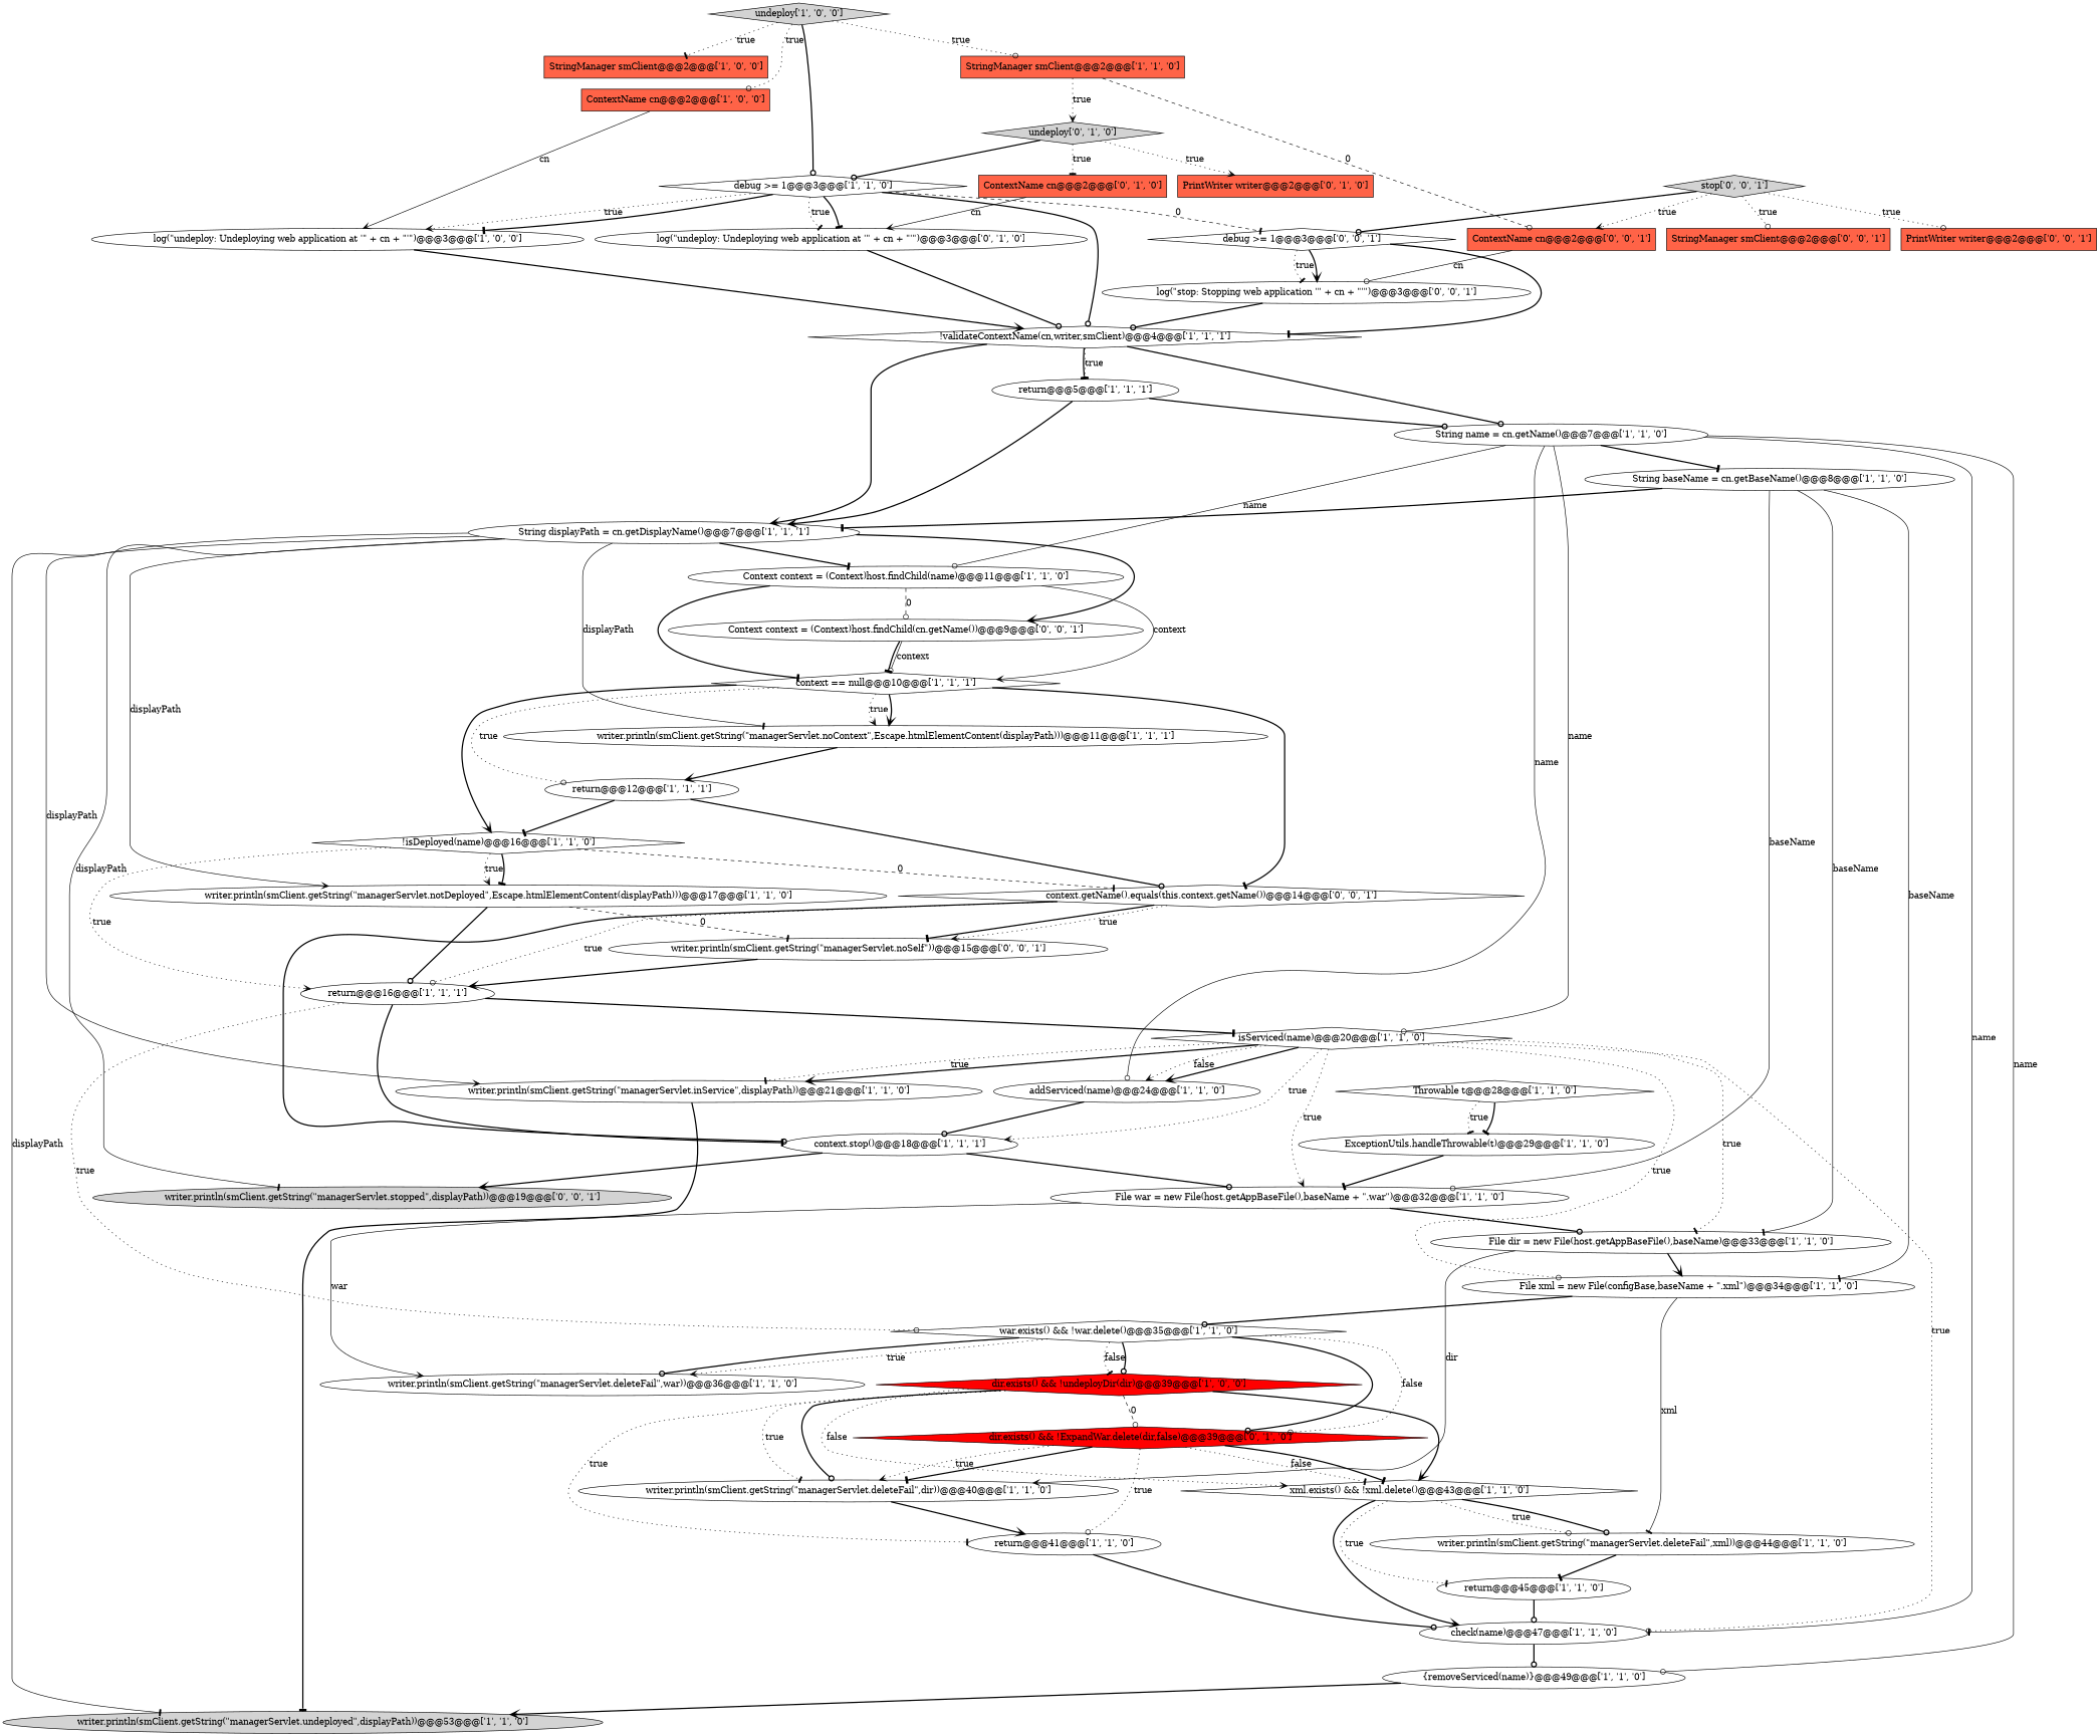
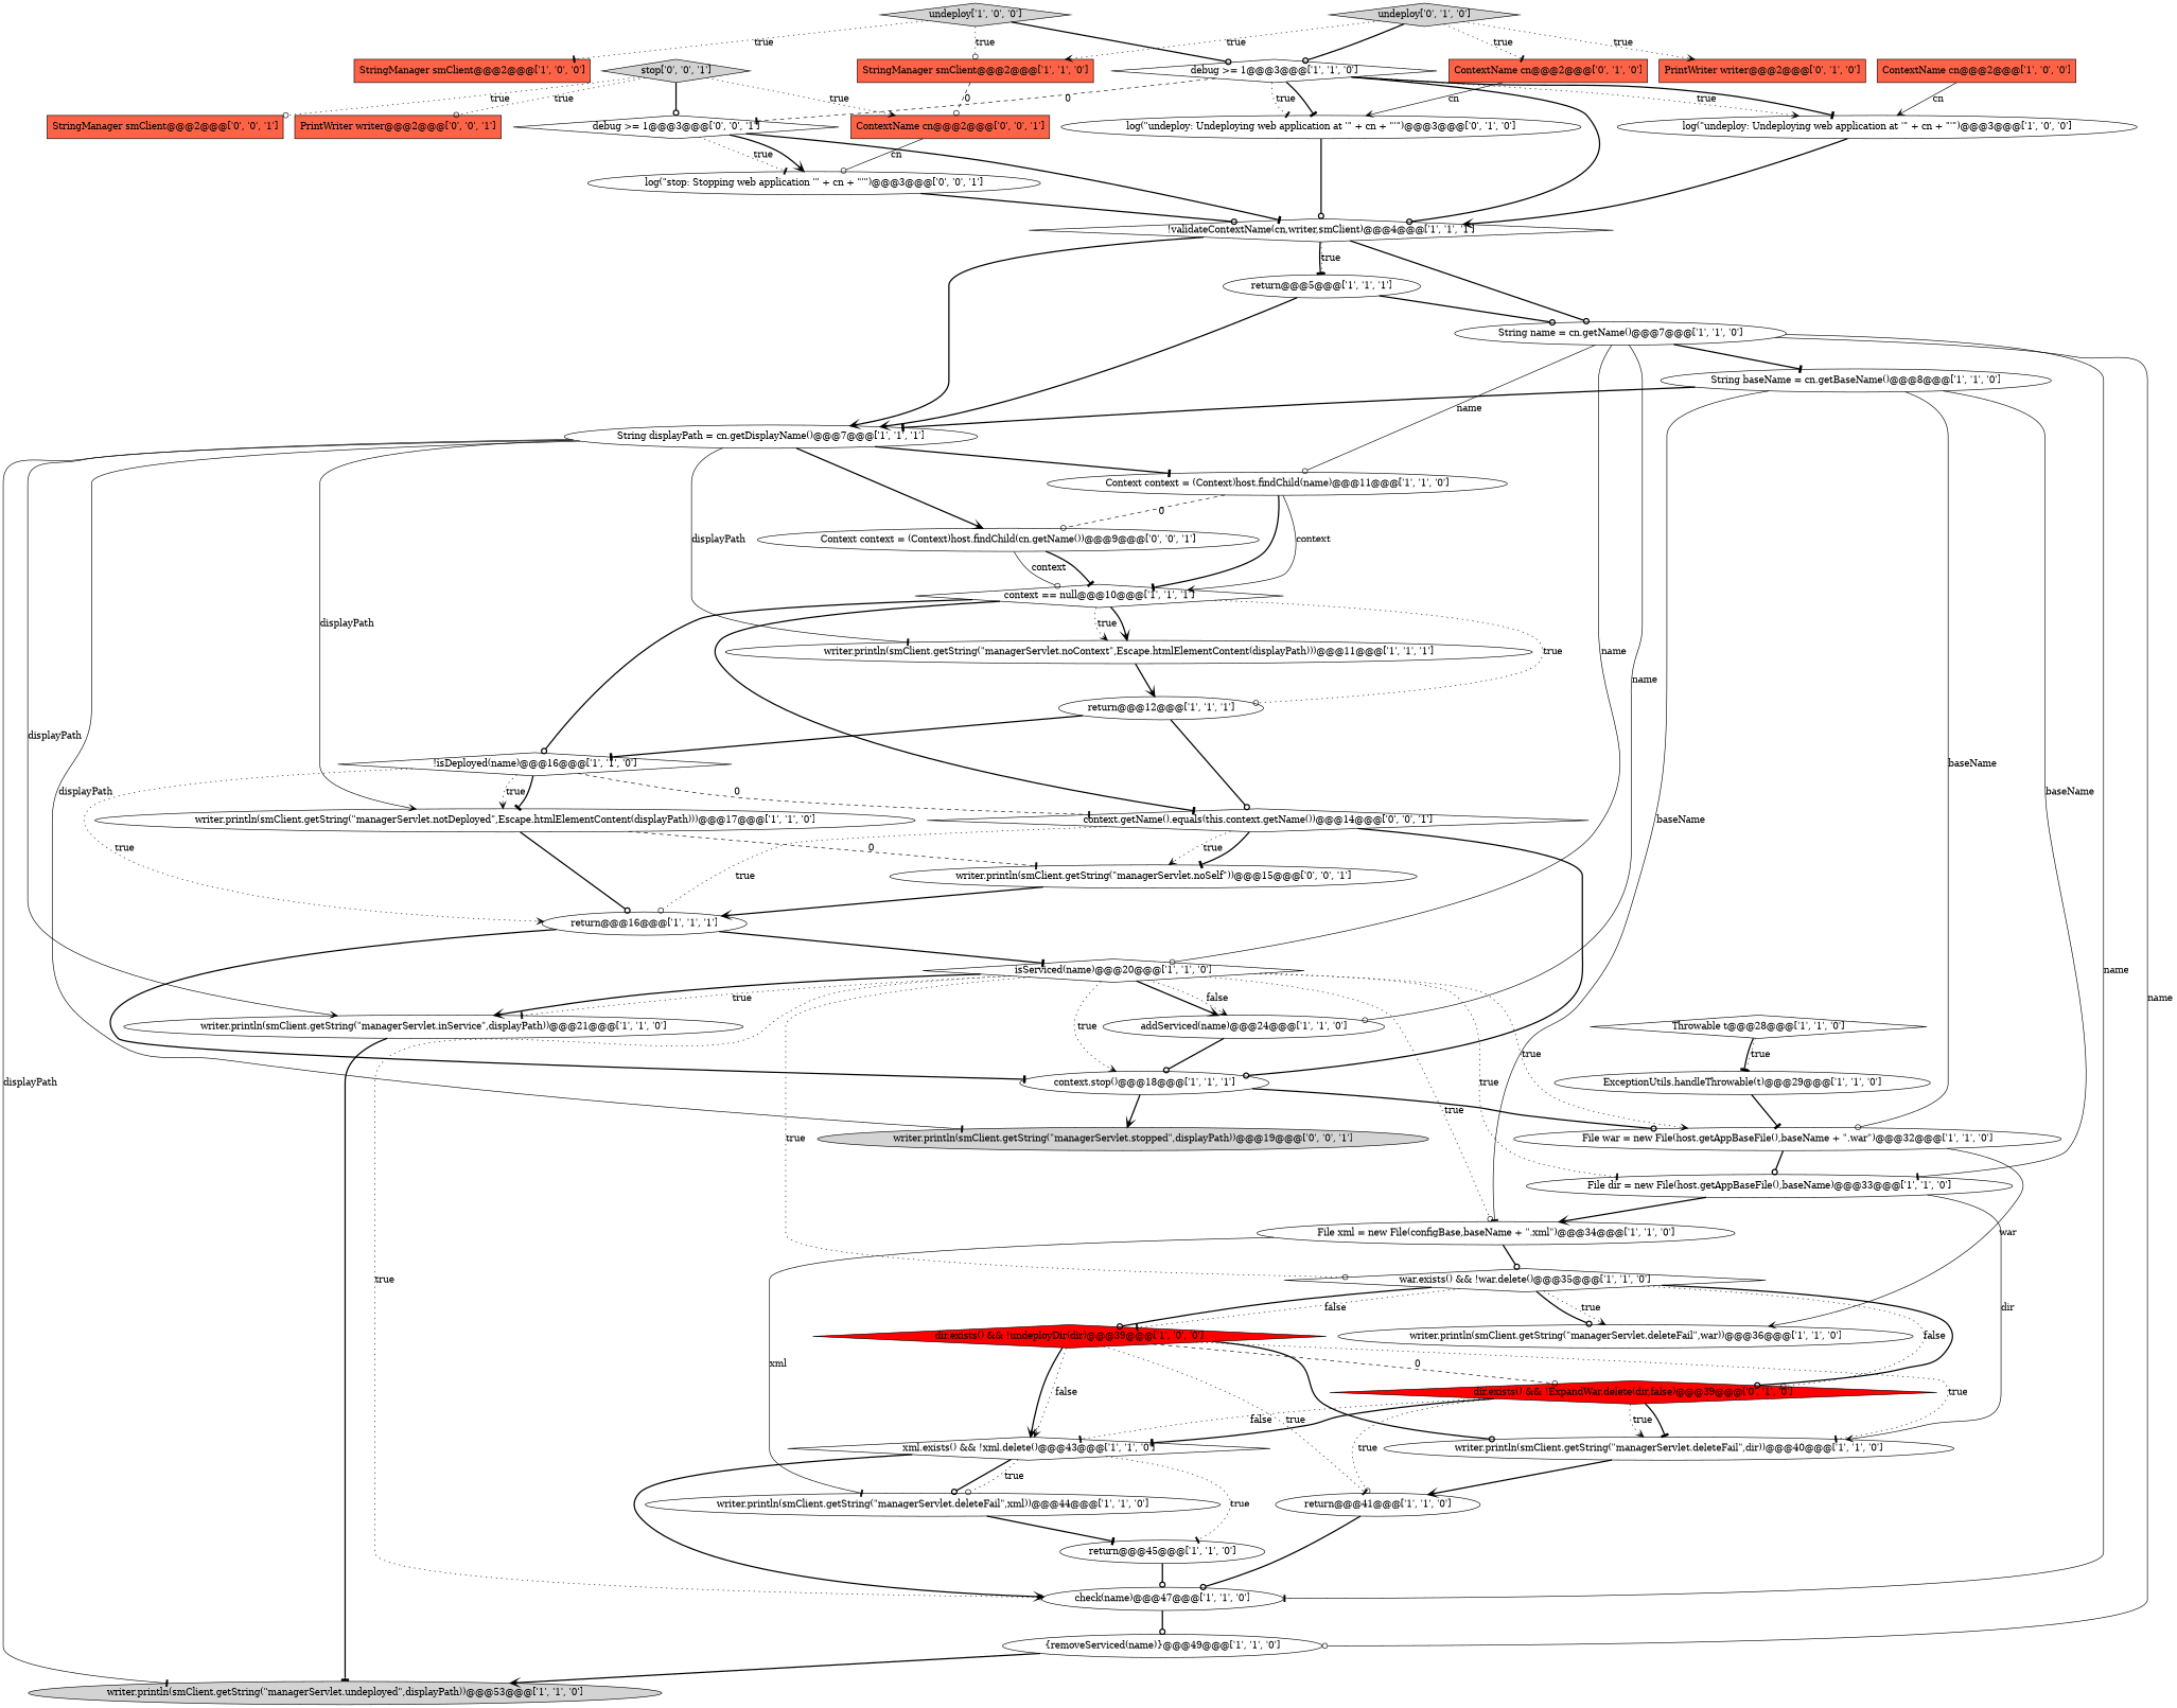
  digraph {
    node [fillcolor=white shape=ellipse style=filled]
    edge [arrowhead=odot style=bold]
    n1 [label="addServiced(name)@@@24@@@['1', '1', '0']"]
    n2 [label="context.stop()@@@18@@@['1', '1', '1']"]
    n3 [fillcolor=lightgray label="writer.println(smClient.getString(\"managerServlet.stopped\",displayPath))@@@19@@@['0', '0', '1']"]
    n4 [label="File war = new File(host.getAppBaseFile(),baseName + \".war\")@@@32@@@['1', '1', '0']"]
    n5 [label="String displayPath = cn.getDisplayName()@@@7@@@['1', '1', '1']"]
    n6 [label="writer.println(smClient.getString(\"managerServlet.noContext\",Escape.htmlElementContent(displayPath)))@@@11@@@['1', '1', '1']"]
    n7 [label="Context context = (Context)host.findChild(name)@@@11@@@['1', '1', '0']"]
    n8 [label="Context context = (Context)host.findChild(cn.getName())@@@9@@@['0', '0', '1']"]
    n9 [fillcolor=lightgray label="writer.println(smClient.getString(\"managerServlet.undeployed\",displayPath))@@@53@@@['1', '1', '0']"]
    n10 [label="writer.println(smClient.getString(\"managerServlet.notDeployed\",Escape.htmlElementContent(displayPath)))@@@17@@@['1', '1', '0']"]
    n11 [label="writer.println(smClient.getString(\"managerServlet.inService\",displayPath))@@@21@@@['1', '1', '0']"]
    n12 [label="return@@@12@@@['1', '1', '1']"]
    n13 [label="context == null@@@10@@@['1', '1', '1']" shape=diamond]
    n14 [label="writer.println(smClient.getString(\"managerServlet.noSelf\"))@@@15@@@['0', '0', '1']"]
    n15 [label="return@@@16@@@['1', '1', '1']"]
    n16 [fillcolor=red label="dir.exists() && !undeployDir(dir)@@@39@@@['1', '0', '0']" shape=diamond]
    n17 [fillcolor=red label="dir.exists() && !ExpandWar.delete(dir,false)@@@39@@@['0', '1', '0']" shape=diamond]
    n18 [label="return@@@41@@@['1', '1', '0']"]
    n19 [label="writer.println(smClient.getString(\"managerServlet.deleteFail\",dir))@@@40@@@['1', '1', '0']"]
    n20 [label="xml.exists() && !xml.delete()@@@43@@@['1', '1', '0']" shape=diamond]
    n21 [label="check(name)@@@47@@@['1', '1', '0']"]
    n22 [label="writer.println(smClient.getString(\"managerServlet.deleteFail\",xml))@@@44@@@['1', '1', '0']"]
    n23 [label="return@@@45@@@['1', '1', '0']"]
    n24 [fillcolor=tomato label="ContextName cn@@@2@@@['0', '1', '0']" shape=box]
    n25 [label="log(\"undeploy: Undeploying web application at '\" + cn + \"'\")@@@3@@@['0', '1', '0']"]
    n26 [label="!validateContextName(cn,writer,smClient)@@@4@@@['1', '1', '1']" shape=diamond]
    n27 [fillcolor=tomato label="PrintWriter writer@@@2@@@['0', '1', '0']" shape=box]
    n28 [label="war.exists() && !war.delete()@@@35@@@['1', '1', '0']" shape=diamond]
    n29 [label="writer.println(smClient.getString(\"managerServlet.deleteFail\",war))@@@36@@@['1', '1', '0']"]
    n30 [label="File xml = new File(configBase,baseName + \".xml\")@@@34@@@['1', '1', '0']"]
    n31 [label="return@@@5@@@['1', '1', '1']"]
    n32 [label="String name = cn.getName()@@@7@@@['1', '1', '0']"]
    n33 [label="{removeServiced(name)}@@@49@@@['1', '1', '0']"]
    n34 [fillcolor=lightgray label="undeploy['1', '0', '0']" shape=diamond]
    n35 [fillcolor=tomato label="StringManager smClient@@@2@@@['1', '0', '0']" shape=box]
    n36 [label="debug >= 1@@@3@@@['1', '1', '0']" shape=diamond]
    n37 [fillcolor=tomato label="StringManager smClient@@@2@@@['1', '1', '0']" shape=box]
    n38 [fillcolor=tomato label="ContextName cn@@@2@@@['1', '0', '0']" shape=box]
    n39 [label="log(\"undeploy: Undeploying web application at '\" + cn + \"'\")@@@3@@@['1', '0', '0']"]
    n40 [label="debug >= 1@@@3@@@['0', '0', '1']" shape=diamond]
    n41 [fillcolor=tomato label="ContextName cn@@@2@@@['0', '0', '1']" shape=box]
    n42 [label="String baseName = cn.getBaseName()@@@8@@@['1', '1', '0']"]
    n43 [label="isServiced(name)@@@20@@@['1', '1', '0']" shape=diamond]
    n44 [label="File dir = new File(host.getAppBaseFile(),baseName)@@@33@@@['1', '1', '0']"]
    n45 [label="context.getName().equals(this.context.getName())@@@14@@@['0', '0', '1']" shape=diamond]
    n46 [label="!isDeployed(name)@@@16@@@['1', '1', '0']" shape=diamond]
    n47 [label="log(\"stop: Stopping web application '\" + cn + \"'\")@@@3@@@['0', '0', '1']"]
    n48 [label="ExceptionUtils.handleThrowable(t)@@@29@@@['1', '1', '0']"]
    n49 [label="Throwable t@@@28@@@['1', '1', '0']" shape=diamond]
    n50 [fillcolor=lightgray label="stop['0', '0', '1']" shape=diamond]
    n51 [fillcolor=tomato label="StringManager smClient@@@2@@@['0', '0', '1']" shape=box]
    n52 [fillcolor=tomato label="PrintWriter writer@@@2@@@['0', '0', '1']" shape=box]
    n53 [fillcolor=lightgray label="undeploy['0', '1', '0']" shape=diamond]
    n1 -> n2
    n2 -> n3 [arrowhead=vee]
    n2 -> n4
    n4 -> n29 [arrowhead=vee label=war style=solid]
    n4 -> n44
    n5 -> n3 [arrowhead=tee label=displayPath style=solid]
    n5 -> n6 [arrowhead=tee label=displayPath style=solid]
    n5 -> n7 [arrowhead=tee]
    n5 -> n8 [arrowhead=vee]
    n5 -> n9 [arrowhead=tee label=displayPath style=solid]
    n5 -> n10 [arrowhead=vee label=displayPath style=solid]
    n5 -> n11 [arrowhead=vee label=displayPath style=solid]
    n6 -> n12 [arrowhead=vee]
    n7 -> n8 [label=0 style=dashed]
    n7 -> n13 [arrowhead=vee label=context style=solid]
    n7 -> n13 [arrowhead=tee]
    n8 -> n13 [arrowhead=tee]
    n8 -> n13 [label=context style=solid]
    n10 -> n14 [arrowhead=tee label=0 style=dashed]
    n10 -> n15
    n11 -> n9 [arrowhead=tee]
    n12 -> n45
    n12 -> n46 [arrowhead=tee]
    n13 -> n6 [arrowhead=vee]
    n13 -> n6 [arrowhead=vee label=true style=dotted]
    n13 -> n12 [label=true style=dotted]
    n13 -> n45 [arrowhead=tee]
-   n13 -> n46 [arrowhead=vee]
+   n13 -> n46
    n14 -> n15 [arrowhead=vee]
    n15 -> n2 [arrowhead=tee]
    n15 -> n43 [arrowhead=tee]
    n16 -> n17 [label=0 style=dashed]
    n16 -> n18 [arrowhead=tee label=true style=dotted]
    n16 -> n19 [arrowhead=tee label=true style=dotted]
    n16 -> n19
    n16 -> n20 [arrowhead=vee label=false style=dotted]
    n16 -> n20 [arrowhead=vee]
    n17 -> n18 [label=true style=dotted]
    n17 -> n19 [arrowhead=tee]
    n17 -> n19 [arrowhead=vee label=true style=dotted]
    n17 -> n20 [arrowhead=tee label=false style=dotted]
    n17 -> n20 [arrowhead=tee]
    n18 -> n21
    n19 -> n18 [arrowhead=vee]
    n20 -> n21 [arrowhead=vee]
    n20 -> n22
    n20 -> n22 [label=true style=dotted]
    n20 -> n23 [arrowhead=tee label=true style=dotted]
    n21 -> n33
    n22 -> n23 [arrowhead=tee]
    n23 -> n21
    n24 -> n25 [arrowhead=vee label=cn style=solid]
    n25 -> n26
    n26 -> n5 [arrowhead=vee]
    n26 -> n31 [arrowhead=tee label=true style=dotted]
    n26 -> n31 [arrowhead=tee]
    n26 -> n32
    n28 -> n16 [arrowhead=tee label=false style=dotted]
    n28 -> n16
    n28 -> n17 [label=false style=dotted]
    n28 -> n17
    n28 -> n29 [arrowhead=vee label=true style=dotted]
    n28 -> n29
    n30 -> n22 [arrowhead=tee label=xml style=solid]
    n30 -> n28
    n31 -> n5 [arrowhead=vee]
    n31 -> n32
    n32 -> n1 [label=name style=solid]
    n32 -> n7 [label=name style=solid]
    n32 -> n21 [arrowhead=tee label=name style=solid]
    n32 -> n33 [label=name style=solid]
    n32 -> n42 [arrowhead=tee]
    n32 -> n43 [label=name style=solid]
    n33 -> n9 [arrowhead=vee]
    n34 -> n35 [arrowhead=tee label=true style=dotted]
    n34 -> n36
    n34 -> n37 [label=true style=dotted]
-   n34 -> n38 [label=true style=dotted]
    n36 -> n25 [arrowhead=tee]
    n36 -> n25 [arrowhead=tee label=true style=dotted]
    n36 -> n26
    n36 -> n39 [arrowhead=vee label=true style=dotted]
    n36 -> n39 [arrowhead=tee]
    n36 -> n40 [arrowhead=tee label=0 style=dashed]
    n37 -> n41 [label=0 style=dashed]
    n38 -> n39 [arrowhead=vee label=cn style=solid]
    n39 -> n26 [arrowhead=vee]
    n40 -> n26 [arrowhead=tee]
    n40 -> n47 [arrowhead=tee label=true style=dotted]
    n40 -> n47 [arrowhead=vee]
    n41 -> n47 [label=cn style=solid]
    n42 -> n4 [label=baseName style=solid]
    n42 -> n5 [arrowhead=tee]
    n42 -> n30 [arrowhead=tee label=baseName style=solid]
    n42 -> n44 [arrowhead=tee label=baseName style=solid]
    n43 -> n1 [arrowhead=vee]
    n43 -> n1 [arrowhead=vee label=false style=dotted]
    n43 -> n2 [arrowhead=vee label=true style=dotted]
    n43 -> n4 [arrowhead=vee label=true style=dotted]
    n43 -> n11 [arrowhead=vee]
    n43 -> n11 [arrowhead=tee label=true style=dotted]
    n43 -> n21 [label=true style=dotted]
-   n15 -> n28 [label=true style=dotted]
+   n43 -> n28 [label=true style=dotted]
    n43 -> n30 [label=true style=dotted]
    n43 -> n44 [arrowhead=tee label=true style=dotted]
    n44 -> n19 [arrowhead=vee label=dir style=solid]
    n44 -> n30 [arrowhead=vee]
    n45 -> n2
    n45 -> n14 [arrowhead=tee]
    n45 -> n14 [arrowhead=vee label=true style=dotted]
    n45 -> n15 [label=true style=dotted]
    n46 -> n10 [arrowhead=vee label=true style=dotted]
    n46 -> n10 [arrowhead=tee]
    n46 -> n15 [arrowhead=vee label=true style=dotted]
    n46 -> n45 [arrowhead=tee label=0 style=dashed]
    n47 -> n26
    n48 -> n4 [arrowhead=tee]
    n49 -> n48 [arrowhead=tee]
    n49 -> n48 [arrowhead=tee label=true style=dotted]
    n50 -> n40
    n50 -> n41 [arrowhead=vee label=true style=dotted]
    n50 -> n51 [label=true style=dotted]
    n50 -> n52 [label=true style=dotted]
    n53 -> n24 [arrowhead=tee label=true style=dotted]
    n53 -> n27 [arrowhead=vee label=true style=dotted]
    n53 -> n36
-   n37 -> n53 [arrowhead=vee label=true style=dotted]
+   n53 -> n37 [arrowhead=vee label=true style=dotted]
  }
